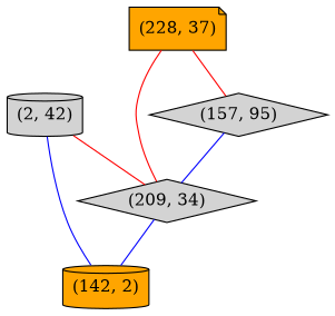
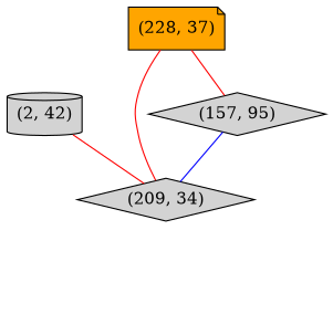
  graph {
    node [fillcolor=lightgrey shape=cylinder style=filled]
    edge [color=blue weight=3]
-   "(142, 2)" [fillcolor=orange]
    "(2, 42)"
    "(209, 34)" [shape=diamond]
    "(228, 37)" [fillcolor=orange shape=note]
    "(157, 95)" [shape=diamond]
-   "(2, 42)" -- "(142, 2)"
    "(2, 42)" -- "(209, 34)" [color=red weight=1]
-   "(209, 34)" -- "(142, 2)"
    "(228, 37)" -- "(209, 34)" [color=red weight=1]
    "(228, 37)" -- "(157, 95)" [color=red weight=1]
    "(157, 95)" -- "(209, 34)"
  }
